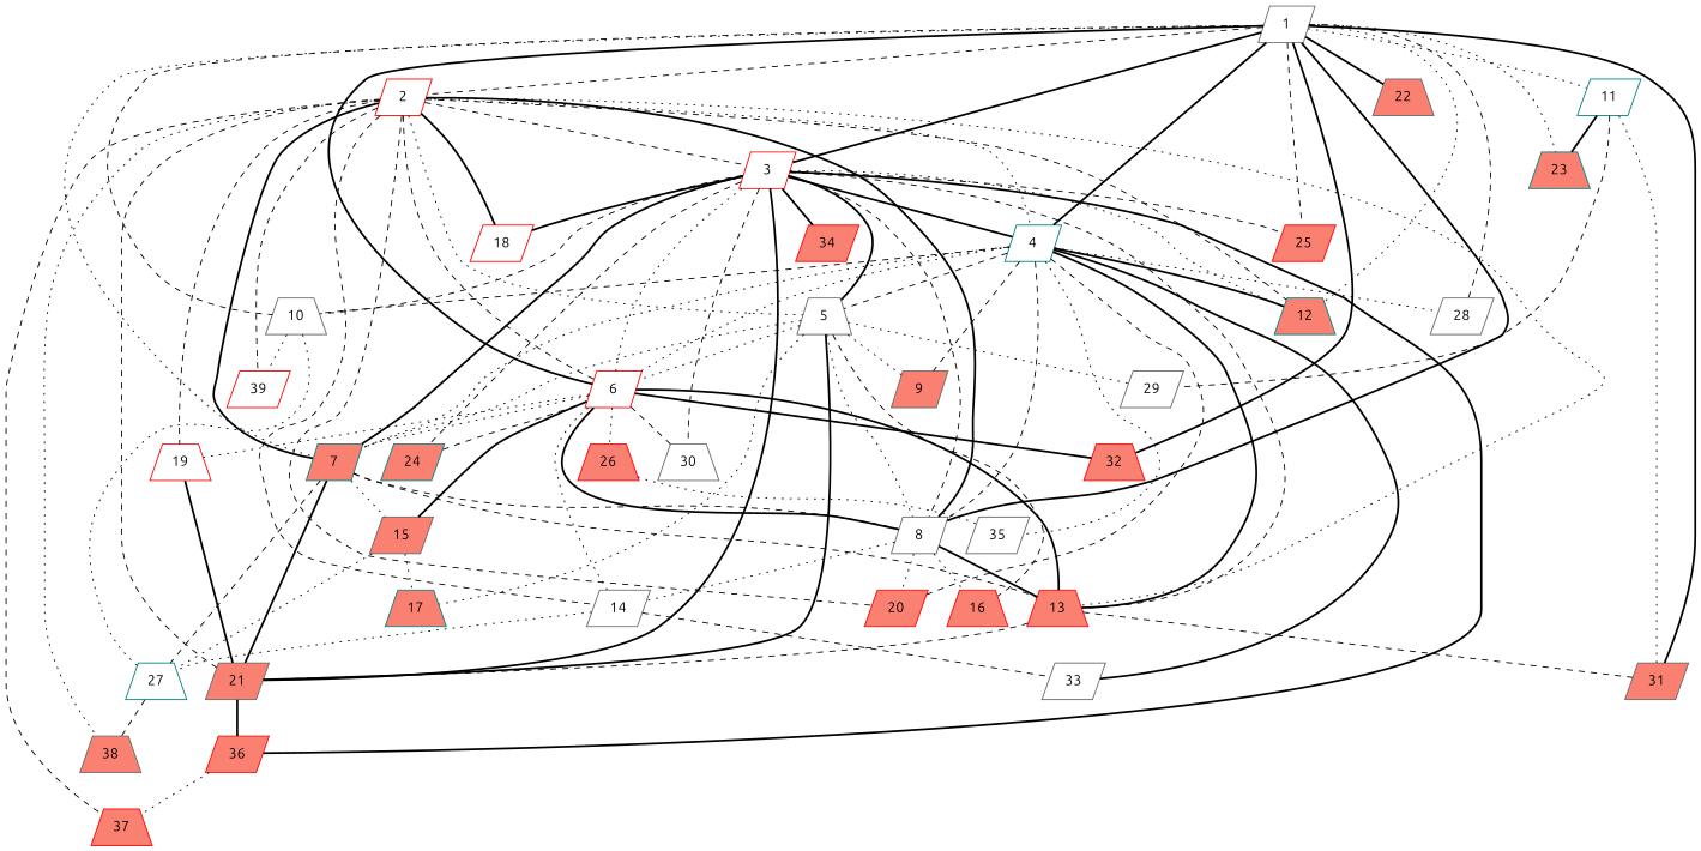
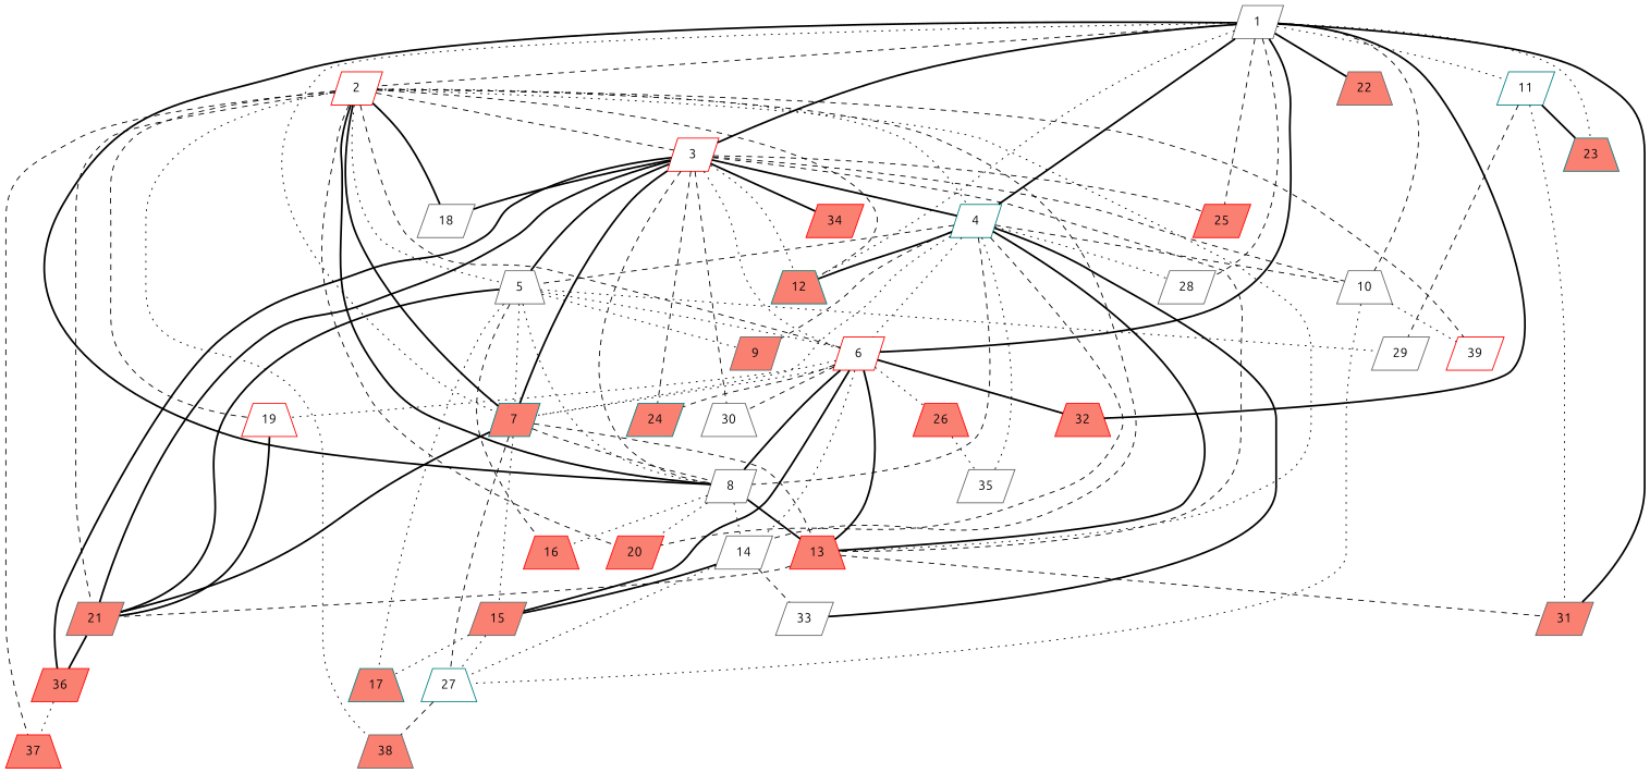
  graph {
    fontname=Ubuntu
    node [color=gray40 fillcolor=salmon fontname=Ubuntu shape=parallelogram style=filled]
    edge [fontname=Ubuntu style=dotted weight=1.0]
    1 [fillcolor=white]
    2 [color=red fillcolor=white]
    3 [color=red fillcolor=white]
    4 [color=teal fillcolor=white]
    6 [color=red fillcolor=white]
    7 [color=teal]
    8 [fillcolor=white]
    10 [fillcolor=white shape=trapezium]
    11 [color=teal fillcolor=white]
    12 [color=teal shape=trapezium]
    22 [shape=trapezium]
    23 [color=teal shape=trapezium]
    25 [color=red]
    28 [fillcolor=white]
    31
    32 [color=red shape=trapezium]
    5 [fillcolor=white shape=trapezium]
    13 [color=red shape=trapezium]
    14 [fillcolor=white]
-   18 [color=red fillcolor=white]
+   18 [fillcolor=white]
    19 [color=red fillcolor=white shape=trapezium]
    20 [color=red]
    21
    37 [color=red shape=trapezium]
    38 [shape=trapezium]
    39 [color=red fillcolor=white]
    24 [color=teal]
    30 [fillcolor=white shape=trapezium]
    34 [color=red]
    36 [color=red]
    9
    33 [fillcolor=white]
    35 [fillcolor=white]
    16 [color=red shape=trapezium]
    17 [color=teal shape=trapezium]
    29 [fillcolor=white]
    15
    26 [color=red shape=trapezium]
    27 [color=teal fillcolor=white shape=trapezium]
    1 -- 2 [style=dashed weight=2.0]
    1 -- 3 [style=bold]
    1 -- 4 [style=bold]
    1 -- 6 [style=bold]
    1 -- 7
    1 -- 8 [style=bold]
    1 -- 10 [style=dashed]
    1 -- 11
    1 -- 12
    1 -- 22 [style=bold]
    1 -- 23
    1 -- 25 [style=dashed]
    1 -- 28 [style=dashed]
    1 -- 31 [style=bold]
    1 -- 32 [style=bold]
    2 -- 3 [style=dashed weight=2.0]
    2 -- 4 [weight=2.0]
    2 -- 6 [style=dashed weight=2.0]
    2 -- 7 [style=bold weight=3.0]
    2 -- 8 [style=bold weight=2.0]
    2 -- 12 [style=dashed]
    2 -- 5 [weight=4.0]
    2 -- 13
    2 -- 14 [style=dashed]
    2 -- 18 [style=bold]
    2 -- 19 [style=dashed]
    2 -- 20 [style=dashed]
    2 -- 21 [style=dashed weight=6.0]
    2 -- 37 [style=dashed]
    2 -- 38
    2 -- 39 [style=dashed]
    3 -- 4 [style=bold]
    3 -- 6 [weight=2.0]
    3 -- 7 [style=bold weight=2.0]
    3 -- 8 [style=dashed]
    3 -- 10 [style=dashed weight=2.0]
    3 -- 12
    3 -- 25 [style=dashed]
    3 -- 5 [style=bold weight=2.0]
    3 -- 13 [style=dashed weight=2.0]
    3 -- 18 [style=bold]
    3 -- 21 [style=bold weight=2.0]
    3 -- 24 [style=dashed]
    3 -- 30 [style=dashed]
    3 -- 34 [style=bold]
    3 -- 36 [style=bold]
    4 -- 6
    4 -- 7
    4 -- 8 [style=dashed]
    4 -- 10 [style=dashed]
    4 -- 12 [style=bold]
    4 -- 28
    4 -- 5 [style=dashed weight=4.0]
    4 -- 13 [style=bold]
    4 -- 20 [style=dashed]
    4 -- 9 [style=dashed weight=2.0]
    4 -- 33 [style=bold]
    4 -- 35
    6 -- 7
    6 -- 8 [style=bold]
    6 -- 32 [style=bold]
    6 -- 13 [style=bold]
    6 -- 14
    6 -- 19
    6 -- 24 [style=dashed]
    6 -- 30 [style=dashed]
    6 -- 15 [style=bold]
    6 -- 26
    7 -- 8 [style=dashed weight=2.0]
    7 -- 13 [style=dashed]
    7 -- 21 [style=bold]
    7 -- 15
    7 -- 27 [style=dashed weight=3.0]
    8 -- 13 [style=bold weight=8.0]
    8 -- 14 [weight=2.0]
    8 -- 20
    8 -- 16
    10 -- 39
    10 -- 27
    11 -- 23 [style=bold]
    11 -- 31
    11 -- 29 [style=dashed]
    5 -- 6 [weight=3.0]
    5 -- 7 [weight=2.0]
    5 -- 8 [weight=2.0]
    5 -- 21 [style=bold]
    5 -- 9
    5 -- 16 [style=dashed weight=2.0]
    5 -- 17
    5 -- 29
    13 -- 31 [style=dashed]
    13 -- 21 [style=dashed]
    14 -- 33 [style=dashed]
+   14 -- 15 [style=bold]
    14 -- 27
    19 -- 21 [style=bold]
    21 -- 36 [style=bold]
    36 -- 37
    15 -- 17
    15 -- 27
    26 -- 35
    27 -- 38 [style=dashed]
  }
